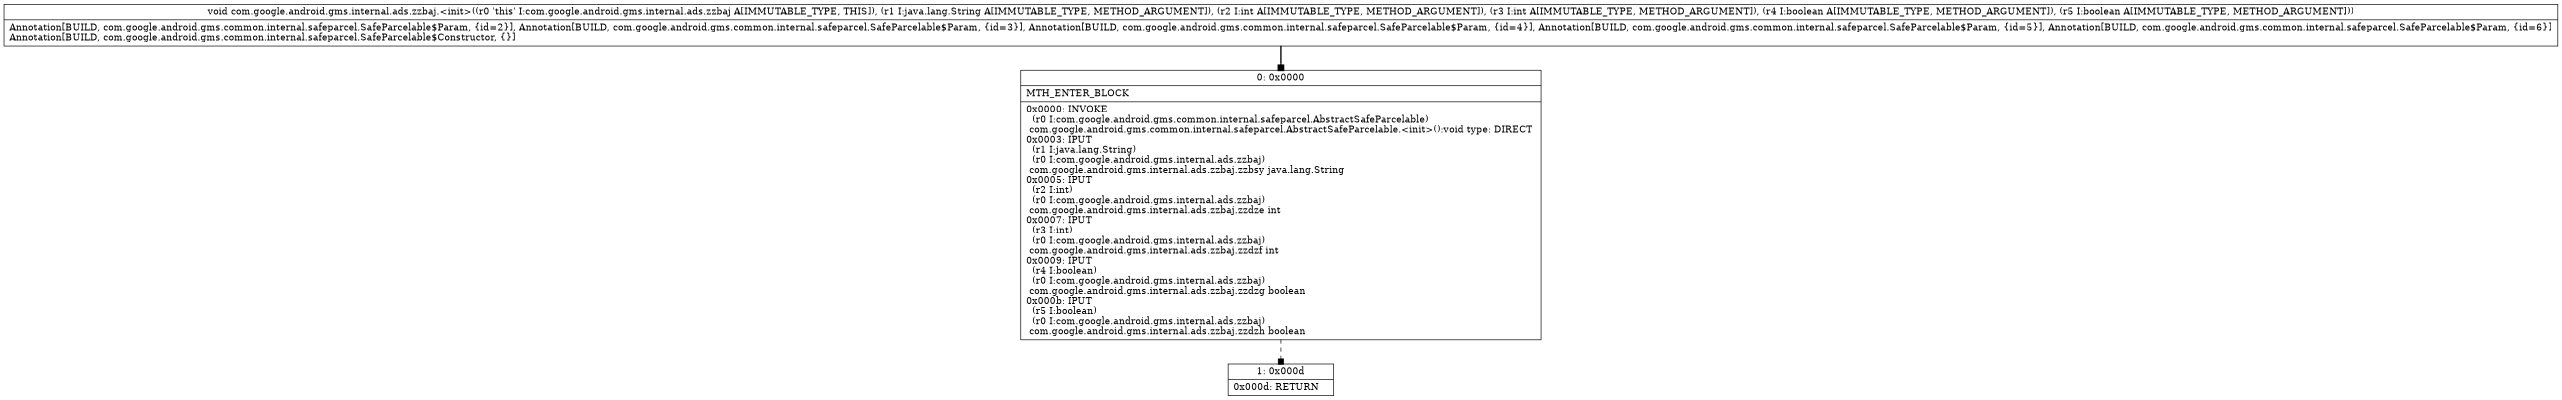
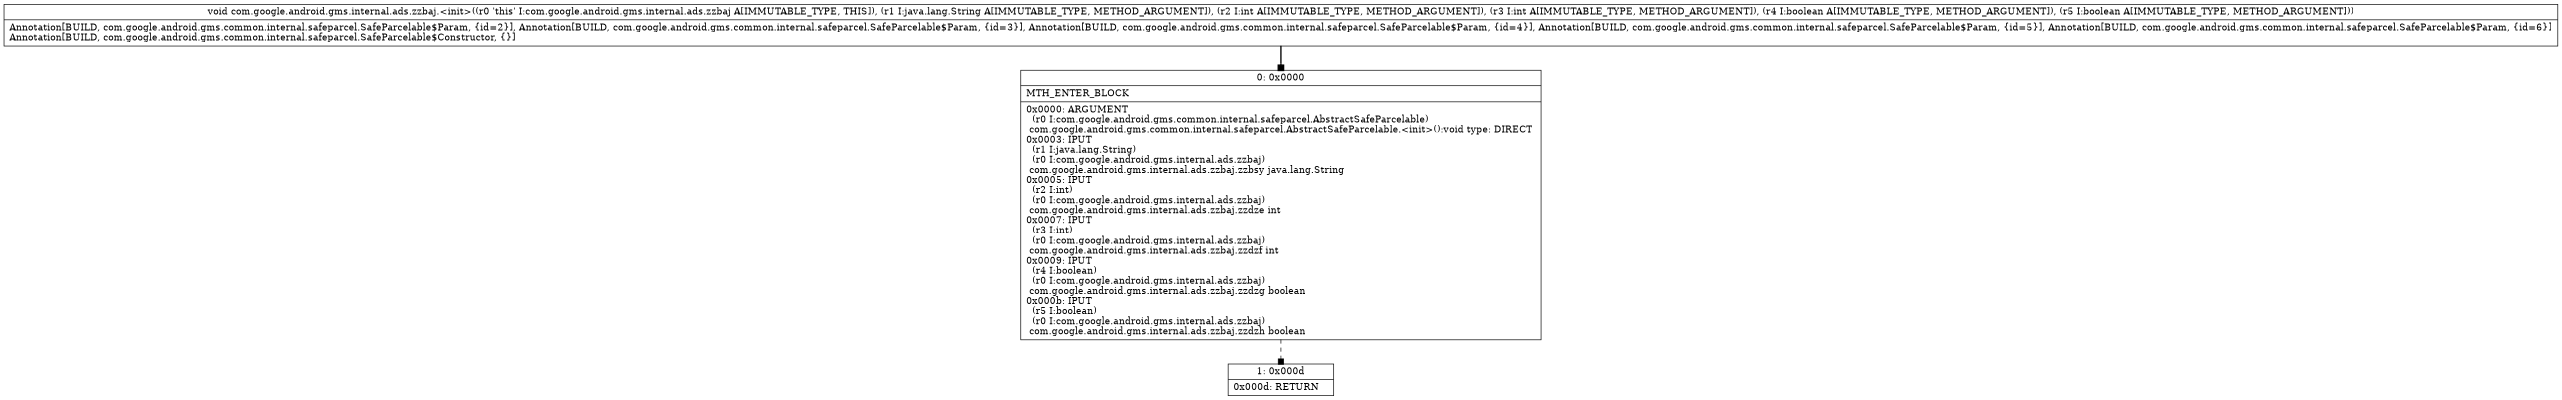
  digraph {
    node [shape=record]
    edge [arrowhead=box]
-   n1 [label="{0\:\ 0x0000|MTH_ENTER_BLOCK\l|0x0000: INVOKE  \l  (r0 I:com.google.android.gms.common.internal.safeparcel.AbstractSafeParcelable)\l com.google.android.gms.common.internal.safeparcel.AbstractSafeParcelable.\<init\>():void type: DIRECT \l0x0003: IPUT  \l  (r1 I:java.lang.String)\l  (r0 I:com.google.android.gms.internal.ads.zzbaj)\l com.google.android.gms.internal.ads.zzbaj.zzbsy java.lang.String \l0x0005: IPUT  \l  (r2 I:int)\l  (r0 I:com.google.android.gms.internal.ads.zzbaj)\l com.google.android.gms.internal.ads.zzbaj.zzdze int \l0x0007: IPUT  \l  (r3 I:int)\l  (r0 I:com.google.android.gms.internal.ads.zzbaj)\l com.google.android.gms.internal.ads.zzbaj.zzdzf int \l0x0009: IPUT  \l  (r4 I:boolean)\l  (r0 I:com.google.android.gms.internal.ads.zzbaj)\l com.google.android.gms.internal.ads.zzbaj.zzdzg boolean \l0x000b: IPUT  \l  (r5 I:boolean)\l  (r0 I:com.google.android.gms.internal.ads.zzbaj)\l com.google.android.gms.internal.ads.zzbaj.zzdzh boolean \l}"]
+   n1 [label="{0\:\ 0x0000|MTH_ENTER_BLOCK\l|0x0000: ARGUMENT  \l  (r0 I:com.google.android.gms.common.internal.safeparcel.AbstractSafeParcelable)\l com.google.android.gms.common.internal.safeparcel.AbstractSafeParcelable.\<init\>():void type: DIRECT \l0x0003: IPUT  \l  (r1 I:java.lang.String)\l  (r0 I:com.google.android.gms.internal.ads.zzbaj)\l com.google.android.gms.internal.ads.zzbaj.zzbsy java.lang.String \l0x0005: IPUT  \l  (r2 I:int)\l  (r0 I:com.google.android.gms.internal.ads.zzbaj)\l com.google.android.gms.internal.ads.zzbaj.zzdze int \l0x0007: IPUT  \l  (r3 I:int)\l  (r0 I:com.google.android.gms.internal.ads.zzbaj)\l com.google.android.gms.internal.ads.zzbaj.zzdzf int \l0x0009: IPUT  \l  (r4 I:boolean)\l  (r0 I:com.google.android.gms.internal.ads.zzbaj)\l com.google.android.gms.internal.ads.zzbaj.zzdzg boolean \l0x000b: IPUT  \l  (r5 I:boolean)\l  (r0 I:com.google.android.gms.internal.ads.zzbaj)\l com.google.android.gms.internal.ads.zzbaj.zzdzh boolean \l}"]
    n2 [label="{1\:\ 0x000d|0x000d: RETURN   \l}"]
    n3 [label="{void com.google.android.gms.internal.ads.zzbaj.\<init\>((r0 'this' I:com.google.android.gms.internal.ads.zzbaj A[IMMUTABLE_TYPE, THIS]), (r1 I:java.lang.String A[IMMUTABLE_TYPE, METHOD_ARGUMENT]), (r2 I:int A[IMMUTABLE_TYPE, METHOD_ARGUMENT]), (r3 I:int A[IMMUTABLE_TYPE, METHOD_ARGUMENT]), (r4 I:boolean A[IMMUTABLE_TYPE, METHOD_ARGUMENT]), (r5 I:boolean A[IMMUTABLE_TYPE, METHOD_ARGUMENT]))  | Annotation[BUILD, com.google.android.gms.common.internal.safeparcel.SafeParcelable$Param, \{id=2\}], Annotation[BUILD, com.google.android.gms.common.internal.safeparcel.SafeParcelable$Param, \{id=3\}], Annotation[BUILD, com.google.android.gms.common.internal.safeparcel.SafeParcelable$Param, \{id=4\}], Annotation[BUILD, com.google.android.gms.common.internal.safeparcel.SafeParcelable$Param, \{id=5\}], Annotation[BUILD, com.google.android.gms.common.internal.safeparcel.SafeParcelable$Param, \{id=6\}]\lAnnotation[BUILD, com.google.android.gms.common.internal.safeparcel.SafeParcelable$Constructor, \{\}]\l}"]
    n1 -> n2 [style=dashed]
    n3 -> n1 [style=bold]
  }
